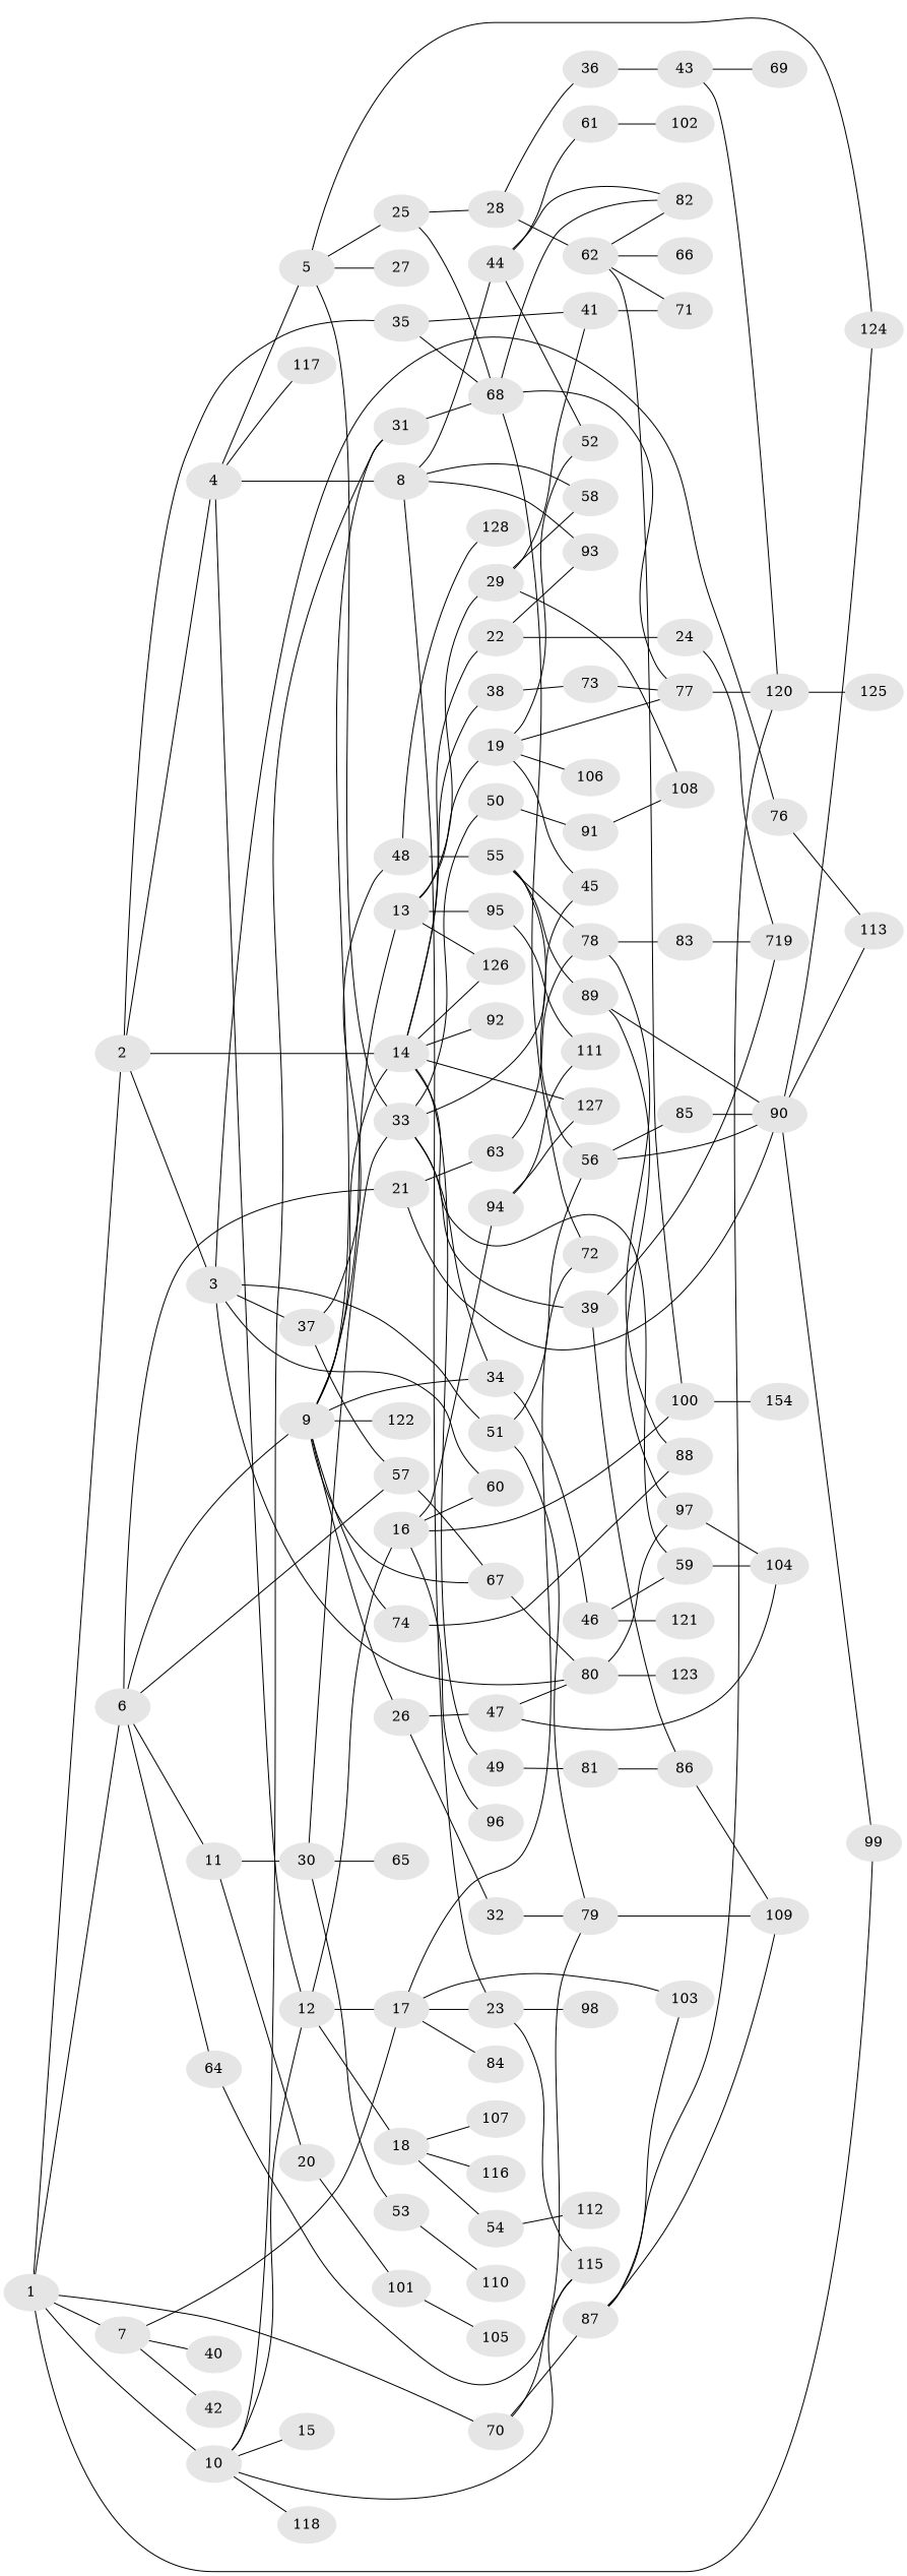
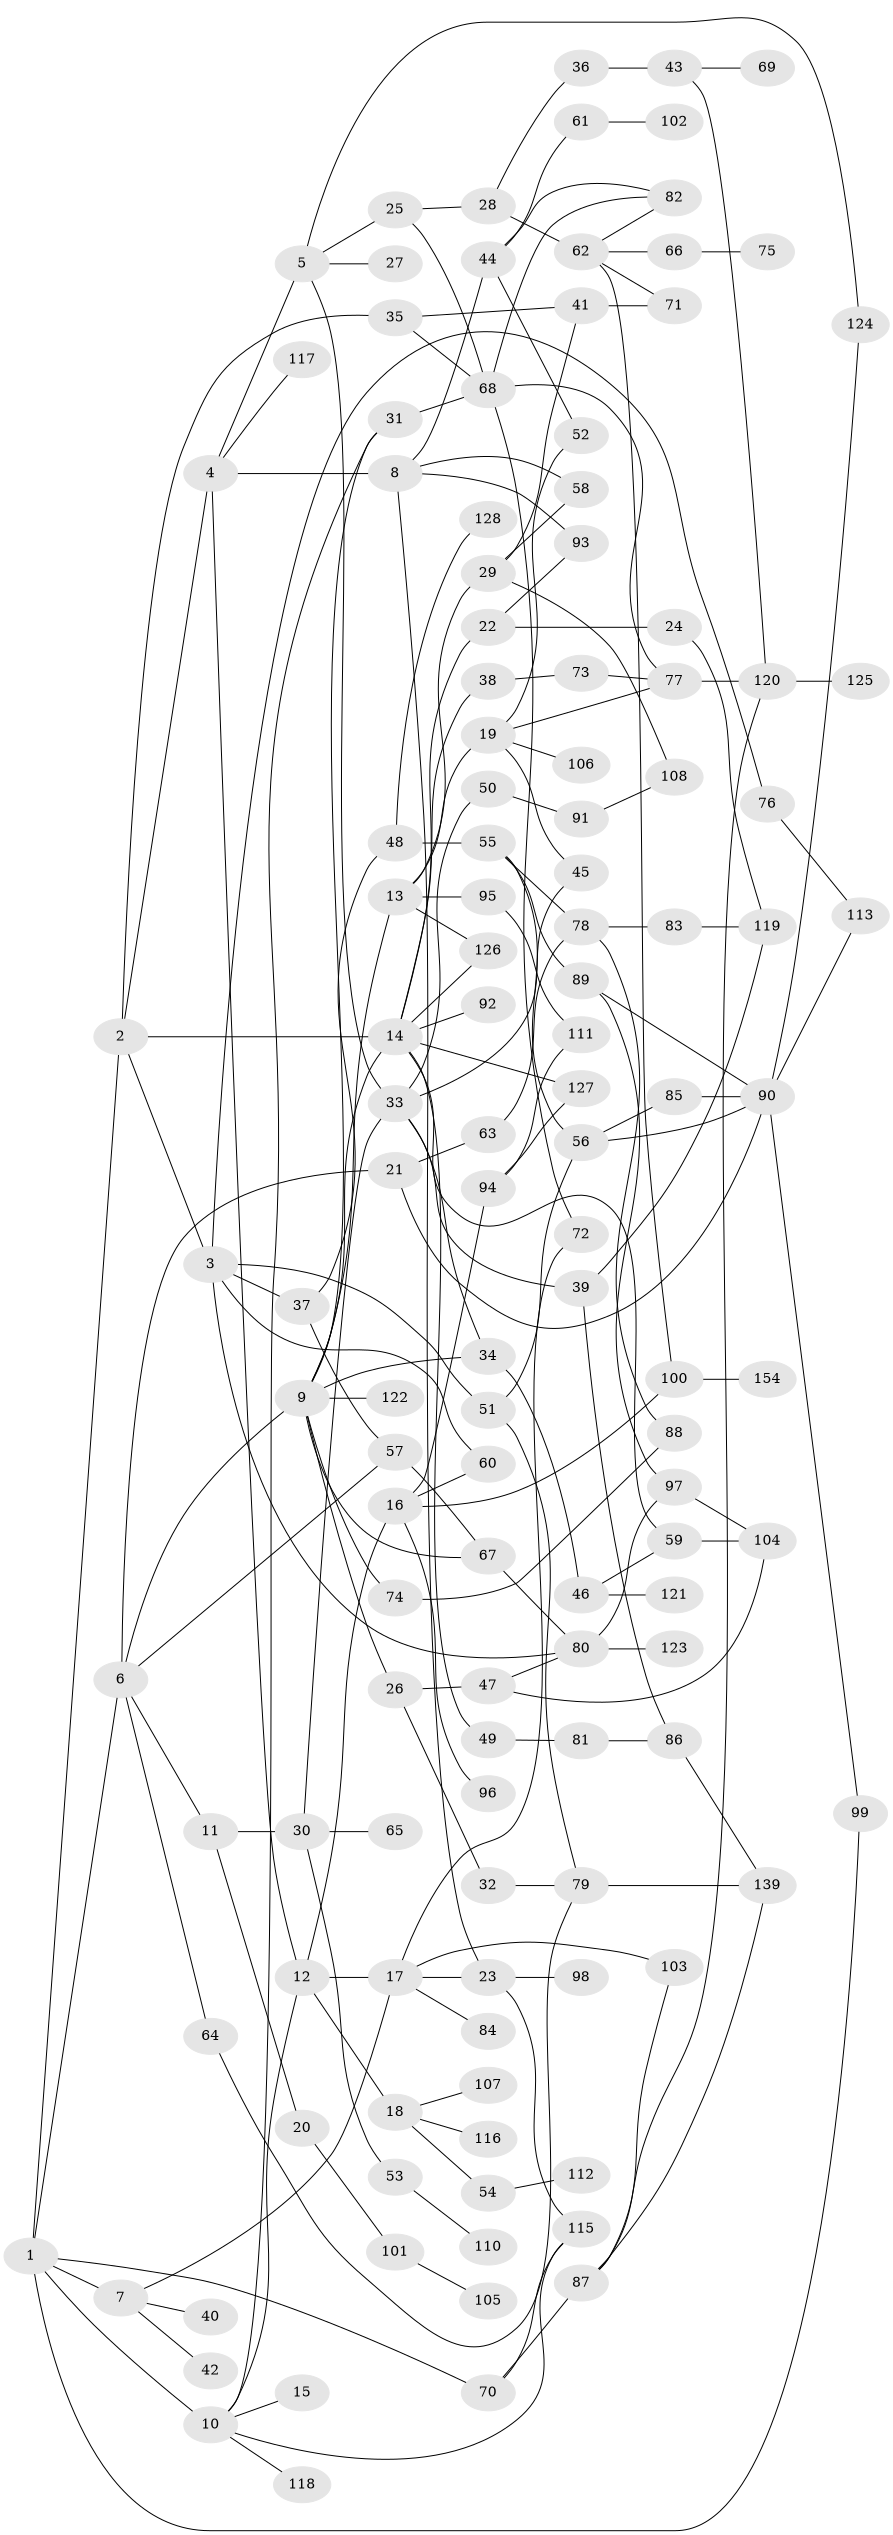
  graph {
    rankdir=LR
    node [color=gray90 style=filled]
    1
    2
    6
    7
    10
    70
    99
    3
    4
    14
    35
    9
    11
    21
    57
    64
    17
    40
    42
    12
    31
    15
    115
    118
    87
    37
    51
    60
    76
    80
    5
    8
    117
    126
    22
    38
    49
    59
    92
    127
    68
    41
    48
    79
    56
    113
    97
    123
    25
    27
    33
    124
    23
    44
    58
    93
    16
    18
    28
    34
    45
    39
    50
    13
    26
    67
    74
    122
    20
    30
    63
    90
    72
    84
    103
    98
    52
    61
    82
    19
    29
    95
    32
    47
    46
    88
    101
    53
    65
    94
    96
    100
    54
    107
    116
    77
    106
    108
    111
    24
    73
    81
    104
    n104 [label=154]
    112
    120
    105
    78
-   119 [label=719]
+   119
    36
    62
    43
    71
    66
    110
-   109
+   109 [label=139]
    86
    91
    121
    69
    55
    128
    125
    102
    89
    85
    83
+   75
    1 -- 2
    1 -- 6
    1 -- 7
    1 -- 10
    1 -- 70
    1 -- 99
    2 -- 3
    2 -- 4
    2 -- 14
    2 -- 35
    6 -- 9
    6 -- 11
    6 -- 21
    6 -- 57
    6 -- 64
    7 -- 17
    7 -- 40
    7 -- 42
    10 -- 12
    10 -- 31
    10 -- 15
    10 -- 115
    10 -- 118
    70 -- 115
    70 -- 87
    3 -- 37
    3 -- 51
    3 -- 60
    3 -- 76
    3 -- 80
    4 -- 12
    4 -- 5
    4 -- 8
    4 -- 117
    14 -- 126
    14 -- 22
    14 -- 38
    14 -- 49
    14 -- 59
    14 -- 92
    14 -- 127
    35 -- 68
    35 -- 41
    9 -- 14
    9 -- 31
    9 -- 34
    9 -- 13
    9 -- 26
    9 -- 67
    9 -- 74
    9 -- 122
    11 -- 20
    11 -- 30
    21 -- 63
    21 -- 90
    57 -- 67
    64 -- 79
    17 -- 23
    17 -- 72
    17 -- 84
    17 -- 103
    12 -- 17
    12 -- 16
    12 -- 18
    31 -- 68
    87 -- 103
    87 -- 120
    87 -- 109
    37 -- 57
    37 -- 48
    51 -- 79
    51 -- 56
    76 -- 113
    80 -- 97
    80 -- 123
    5 -- 25
    5 -- 27
    5 -- 33
    5 -- 124
    8 -- 23
    8 -- 44
    8 -- 58
    8 -- 93
    22 -- 93
    22 -- 24
    38 -- 73
    49 -- 81
    59 -- 104
    68 -- 72
    68 -- 82
    68 -- 77
    41 -- 71
    48 -- 55
    48 -- 128
    79 -- 109
    56 -- 90
    56 -- 85
    97 -- 104
    25 -- 68
    25 -- 28
    33 -- 34
    33 -- 45
    33 -- 39
    33 -- 50
    23 -- 115
    23 -- 98
    44 -- 52
    44 -- 61
    44 -- 82
    16 -- 60
    16 -- 94
    16 -- 96
    16 -- 100
    18 -- 54
    18 -- 107
    18 -- 116
    28 -- 36
    28 -- 62
    34 -- 46
    39 -- 119
    39 -- 86
    50 -- 91
    13 -- 126
    13 -- 19
    13 -- 29
    13 -- 95
    26 -- 32
    26 -- 47
    67 -- 80
    74 -- 88
    20 -- 101
    30 -- 33
    30 -- 53
    30 -- 65
    63 -- 78
    90 -- 99
    90 -- 113
    90 -- 124
    61 -- 102
    19 -- 45
    19 -- 52
    19 -- 77
    19 -- 106
    29 -- 41
    29 -- 58
    29 -- 108
    95 -- 111
    32 -- 79
    47 -- 80
    47 -- 104
    46 -- 59
    46 -- 121
    101 -- 105
    53 -- 110
    94 -- 127
    94 -- 111
    100 -- n104
    54 -- 112
    77 -- 120
    24 -- 119
    73 -- 77
    81 -- 86
    120 -- 125
    78 -- 88
    78 -- 83
    36 -- 43
    62 -- 82
    62 -- 100
    62 -- 71
    62 -- 66
    43 -- 120
    43 -- 69
+   66 -- 75
    86 -- 109
    91 -- 108
    55 -- 56
    55 -- 78
    55 -- 89
    89 -- 97
    89 -- 90
    85 -- 90
    83 -- 119
  }
